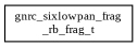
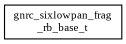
  digraph {
    rankdir=LR
    fontname="Liberation Serif"
-   n1 [color=black fillcolor=white fontname="Liberation Serif" fontsize=10 height=0.2 label="gnrc_sixlowpan_frag\l_rb_frag_t" shape=record style=filled width=0.4]
+   n1 [color=black fillcolor=white fontname="Liberation Serif" fontsize=10 height=0.2 label="gnrc_sixlowpan_frag\l_rb_base_t" shape=record style=filled width=0.4]
  }
